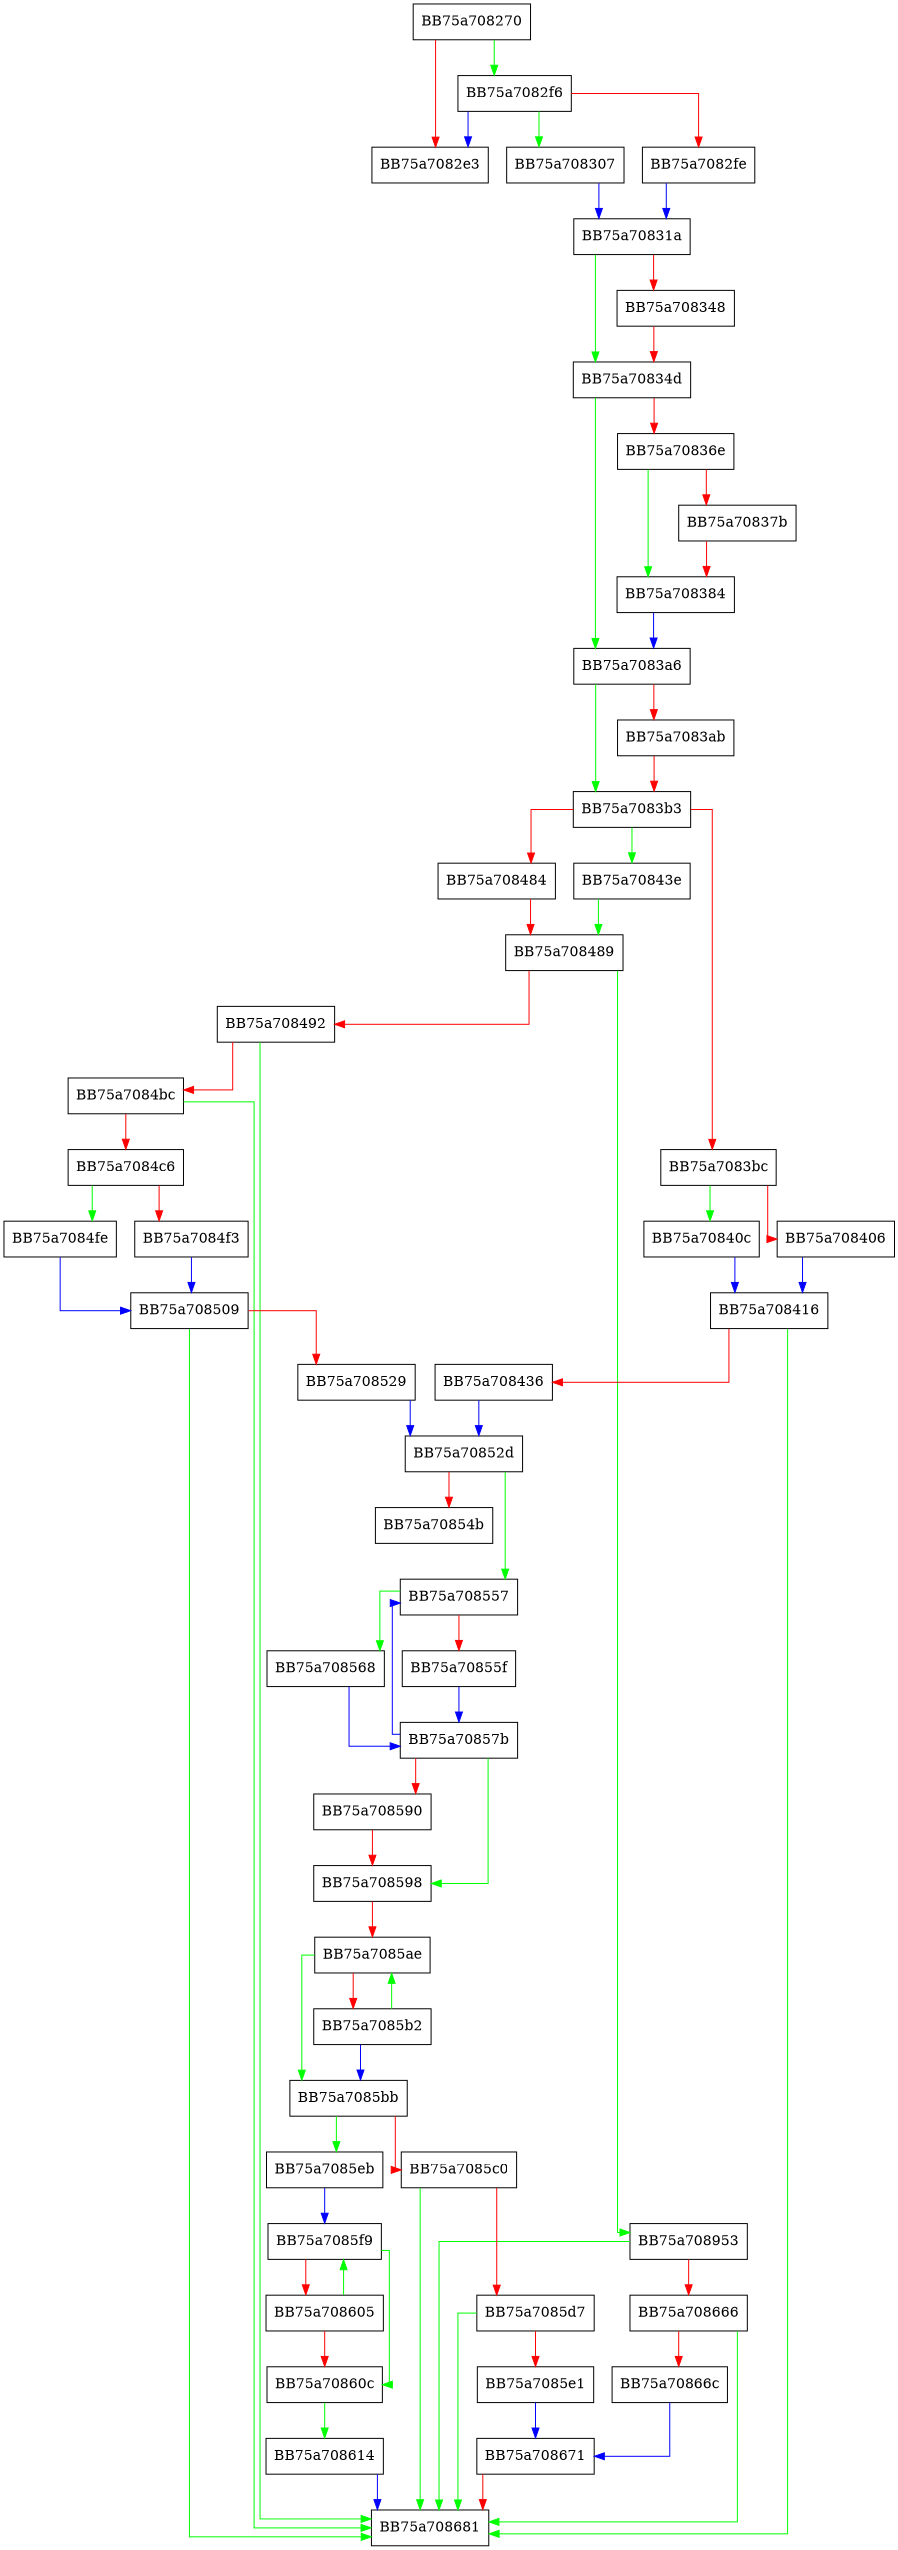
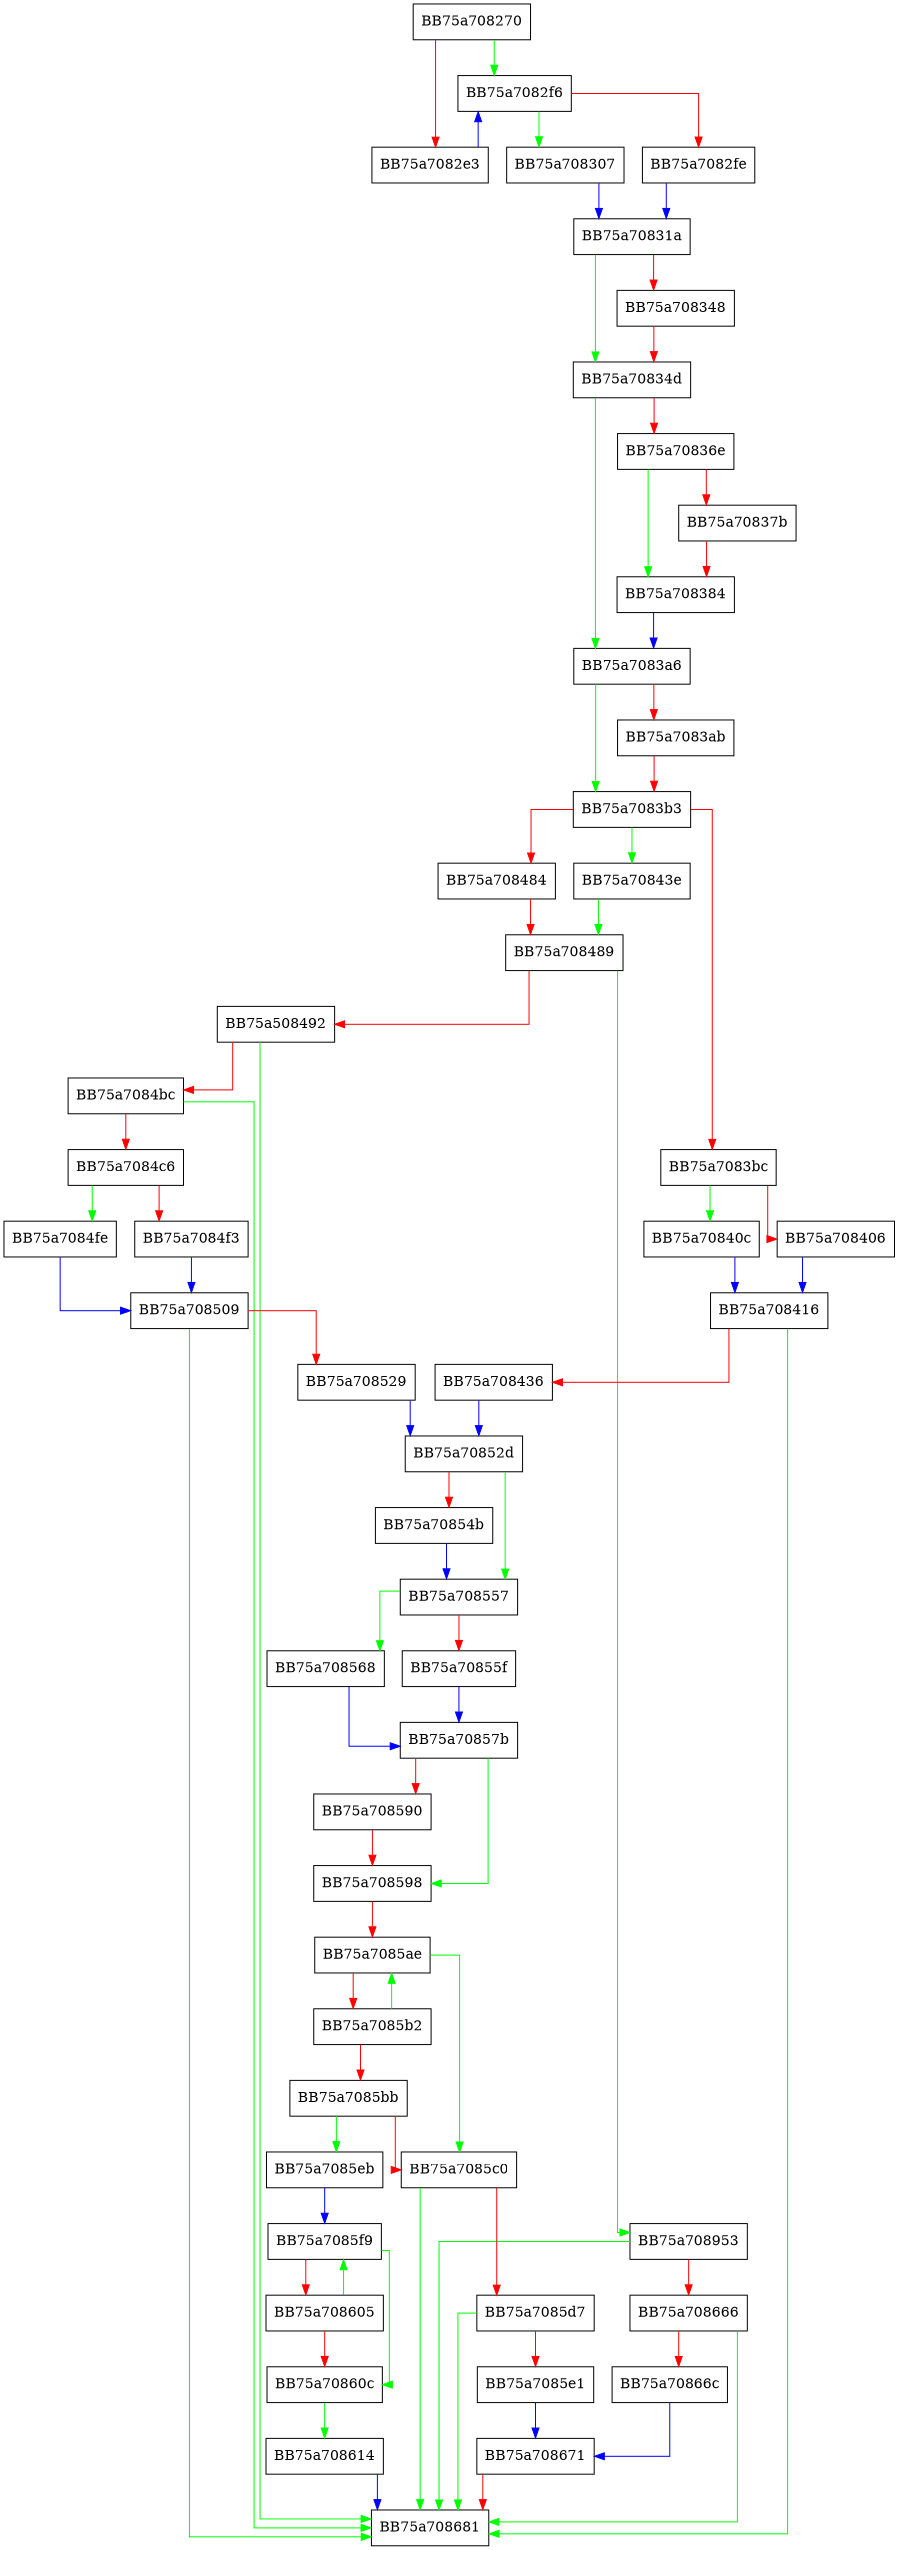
  digraph {
    splines=ortho
    node [shape=box]
    edge [color=red]
    BB75a708270
    BB75a7082f6
    BB75a7082e3
    BB75a708307
    BB75a7082fe
    BB75a70831a
    BB75a70834d
    BB75a708348
    BB75a7083a6
    BB75a70836e
    BB75a7083b3
    BB75a7083ab
    BB75a708384
    BB75a70837b
    BB75a70843e
    BB75a7083bc
    BB75a708484
    BB75a708489
    BB75a70840c
    BB75a708406
    n21 [label=BB75a708953]
-   BB75a708492
+   BB75a708492 [label=BB75a508492]
    BB75a708416
    BB75a708681
    BB75a708436
    BB75a70852d
    BB75a708557
    BB75a70854b
    BB75a708568
    BB75a70855f
    BB75a708666
    BB75a7084bc
    BB75a70866c
    BB75a7084c6
    BB75a7084fe
    BB75a7084f3
    BB75a708509
    BB75a708529
    BB75a70857b
    BB75a708598
    BB75a708590
    BB75a7085ae
    BB75a7085bb
    BB75a7085b2
    BB75a7085eb
    BB75a7085c0
    BB75a7085f9
    BB75a7085d7
    BB75a70860c
    BB75a708605
    BB75a7085e1
    BB75a708671
    BB75a708614
    BB75a708270 -> BB75a7082f6 [color=green]
    BB75a708270 -> BB75a7082e3
    BB75a7082f6 -> BB75a708307 [color=green]
    BB75a7082f6 -> BB75a7082fe
-   BB75a7082f6 -> BB75a7082e3 [color=blue]
+   BB75a7082e3 -> BB75a7082f6 [color=blue]
    BB75a708307 -> BB75a70831a [color=blue]
    BB75a7082fe -> BB75a70831a [color=blue]
    BB75a70831a -> BB75a70834d [color=green]
    BB75a70831a -> BB75a708348
    BB75a70834d -> BB75a7083a6 [color=green]
    BB75a70834d -> BB75a70836e
    BB75a708348 -> BB75a70834d
    BB75a7083a6 -> BB75a7083b3 [color=green]
    BB75a7083a6 -> BB75a7083ab
    BB75a70836e -> BB75a708384 [color=green]
    BB75a70836e -> BB75a70837b
    BB75a7083b3 -> BB75a70843e [color=green]
    BB75a7083b3 -> BB75a7083bc
    BB75a7083b3 -> BB75a708484
    BB75a7083ab -> BB75a7083b3
    BB75a708384 -> BB75a7083a6 [color=blue]
    BB75a70837b -> BB75a708384
    BB75a70843e -> BB75a708489 [color=green]
    BB75a7083bc -> BB75a70840c [color=green]
    BB75a7083bc -> BB75a708406
    BB75a708484 -> BB75a708489
    BB75a708489 -> n21 [color=green]
    BB75a708489 -> BB75a708492
    BB75a70840c -> BB75a708416 [color=blue]
    BB75a708406 -> BB75a708416 [color=blue]
    n21 -> BB75a708681 [color=green]
    n21 -> BB75a708666
    BB75a708492 -> BB75a708681 [color=green]
    BB75a708492 -> BB75a7084bc
    BB75a708416 -> BB75a708681 [color=green]
    BB75a708416 -> BB75a708436
    BB75a708436 -> BB75a70852d [color=blue]
    BB75a70852d -> BB75a708557 [color=green]
    BB75a70852d -> BB75a70854b
    BB75a708557 -> BB75a708568 [color=green]
    BB75a708557 -> BB75a70855f
-   BB75a70857b -> BB75a708557 [color=blue]
+   BB75a70854b -> BB75a708557 [color=blue]
    BB75a708568 -> BB75a70857b [color=blue]
    BB75a70855f -> BB75a70857b [color=blue]
    BB75a708666 -> BB75a708681 [color=green]
    BB75a708666 -> BB75a70866c
    BB75a7084bc -> BB75a708681 [color=green]
    BB75a7084bc -> BB75a7084c6
    BB75a70866c -> BB75a708671 [color=blue]
    BB75a7084c6 -> BB75a7084fe [color=green]
    BB75a7084c6 -> BB75a7084f3
    BB75a7084fe -> BB75a708509 [color=blue]
    BB75a7084f3 -> BB75a708509 [color=blue]
    BB75a708509 -> BB75a708681 [color=green]
    BB75a708509 -> BB75a708529
    BB75a708529 -> BB75a70852d [color=blue]
    BB75a70857b -> BB75a708598 [color=green]
    BB75a70857b -> BB75a708590
    BB75a708598 -> BB75a7085ae
    BB75a708590 -> BB75a708598
-   BB75a7085ae -> BB75a7085bb [color=green]
+   BB75a7085ae -> BB75a7085c0 [color=green]
    BB75a7085ae -> BB75a7085b2
    BB75a7085bb -> BB75a7085eb [color=green]
    BB75a7085bb -> BB75a7085c0
    BB75a7085b2 -> BB75a7085ae [color=green]
-   BB75a7085b2 -> BB75a7085bb [color=blue]
+   BB75a7085b2 -> BB75a7085bb
    BB75a7085eb -> BB75a7085f9 [color=blue]
    BB75a7085c0 -> BB75a708681 [color=green]
    BB75a7085c0 -> BB75a7085d7
    BB75a7085f9 -> BB75a70860c [color=green]
    BB75a7085f9 -> BB75a708605
    BB75a7085d7 -> BB75a708681 [color=green]
    BB75a7085d7 -> BB75a7085e1
    BB75a70860c -> BB75a708614 [color=green]
    BB75a708605 -> BB75a7085f9 [color=green]
    BB75a708605 -> BB75a70860c
    BB75a7085e1 -> BB75a708671 [color=blue]
    BB75a708671 -> BB75a708681
    BB75a708614 -> BB75a708681 [color=blue]
  }
